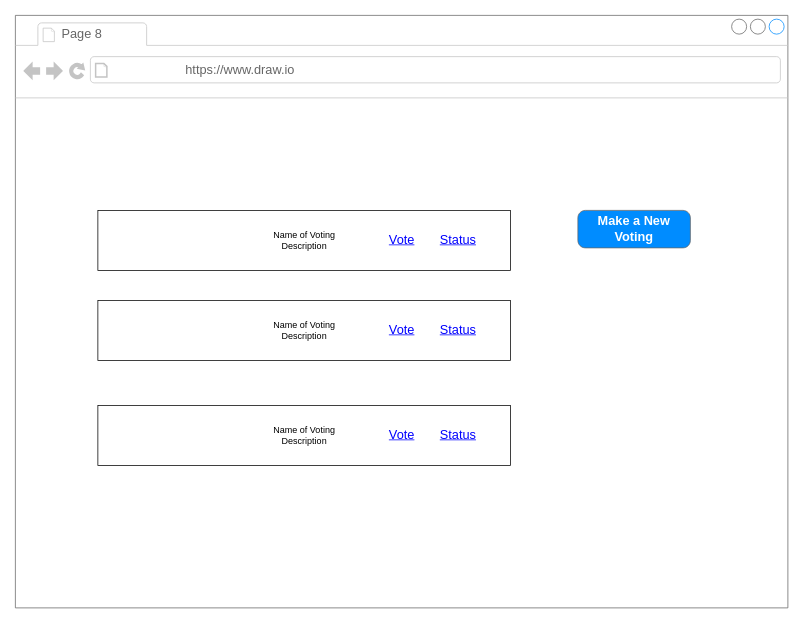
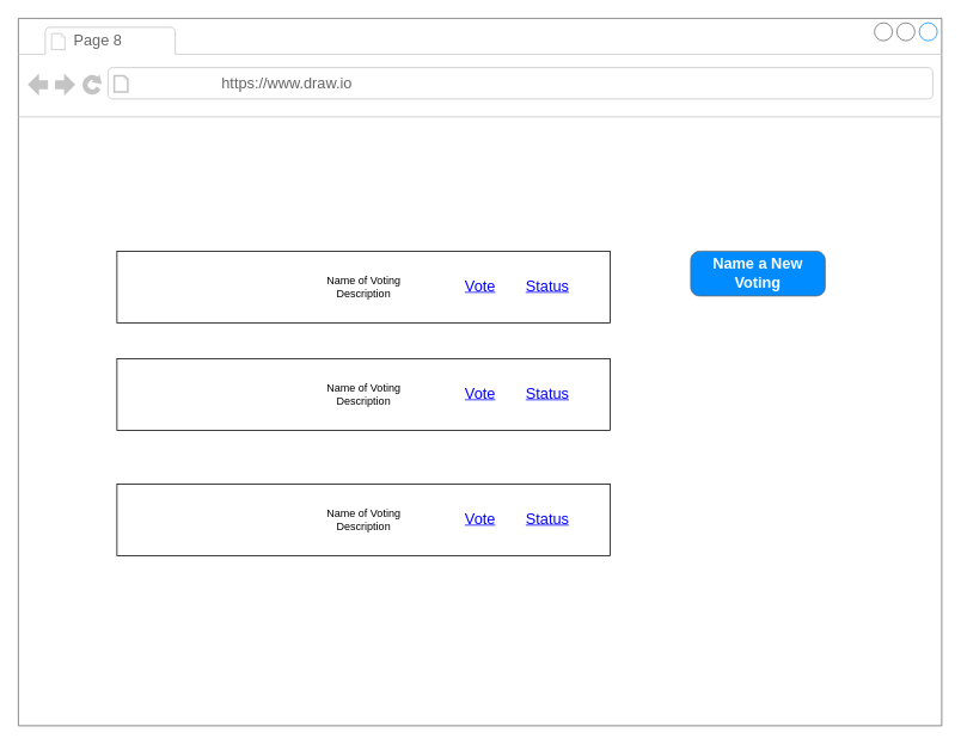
  <mxCell id="0" />
  <mxCell id="1" parent="0" />
  <mxCell id="2" value="" style="strokeWidth=1;shadow=0;dashed=0;align=center;html=1;shape=mxgraph.mockup.containers.browserWindow;rSize=0;strokeColor=#666666;strokeColor2=#008cff;strokeColor3=#c4c4c4;mainText=,;recursiveResize=0;" vertex="1" parent="1"><mxGeometry x="20" y="20" width="1030" height="790" as="geometry" /></mxCell>
  <mxCell id="3" value="Page 8" style="strokeWidth=1;shadow=0;dashed=0;align=center;html=1;shape=mxgraph.mockup.containers.anchor;fontSize=17;fontColor=#666666;align=left;" vertex="1" parent="2"><mxGeometry x="60" y="12" width="110" height="26" as="geometry" /></mxCell>
  <mxCell id="4" value="https://www.draw.io" style="strokeWidth=1;shadow=0;dashed=0;align=center;html=1;shape=mxgraph.mockup.containers.anchor;rSize=0;fontSize=17;fontColor=#666666;align=left;" vertex="1" parent="2"><mxGeometry x="225" y="60" width="250" height="26" as="geometry" /></mxCell>
- <mxCell id="5" value="Make a New Voting" style="strokeWidth=1;shadow=0;dashed=0;align=center;html=1;shape=mxgraph.mockup.buttons.button;strokeColor=#666666;fontColor=#ffffff;mainText=;buttonStyle=round;fontSize=17;fontStyle=1;fillColor=#008cff;whiteSpace=wrap;" vertex="1" parent="2"><mxGeometry x="750" y="260" width="150" height="50" as="geometry" /></mxCell>
+ <mxCell id="5" value="Name a New Voting" style="strokeWidth=1;shadow=0;dashed=0;align=center;html=1;shape=mxgraph.mockup.buttons.button;strokeColor=#666666;fontColor=#ffffff;mainText=;buttonStyle=round;fontSize=17;fontStyle=1;fillColor=#008cff;whiteSpace=wrap;" vertex="1" parent="2"><mxGeometry x="750" y="260" width="150" height="50" as="geometry" /></mxCell>
  <mxCell id="6" value="Name of Voting&lt;br&gt;Description" style="html=1;" vertex="1" parent="2"><mxGeometry x="110" y="260" width="550" height="80" as="geometry" /></mxCell>
  <mxCell id="7" value="Vote" style="shape=rectangle;strokeColor=none;fillColor=none;linkText=;fontSize=17;fontColor=#0000ff;fontStyle=4;html=1;align=center;" vertex="1" parent="2"><mxGeometry x="455" y="285" width="120" height="30" as="geometry" /></mxCell>
  <mxCell id="8" value="Name of Voting&lt;br&gt;Description" style="html=1;" vertex="1" parent="2"><mxGeometry x="110" y="380" width="550" height="80" as="geometry" /></mxCell>
  <mxCell id="9" value="Name of Voting&lt;br&gt;Description" style="html=1;" vertex="1" parent="2"><mxGeometry x="110" y="520" width="550" height="80" as="geometry" /></mxCell>
  <mxCell id="10" value="Vote" style="shape=rectangle;strokeColor=none;fillColor=none;linkText=;fontSize=17;fontColor=#0000ff;fontStyle=4;html=1;align=center;" vertex="1" parent="2"><mxGeometry x="440" y="405" width="150" height="30" as="geometry" /></mxCell>
  <mxCell id="11" value="Vote" style="shape=rectangle;strokeColor=none;fillColor=none;linkText=;fontSize=17;fontColor=#0000ff;fontStyle=4;html=1;align=center;" vertex="1" parent="2"><mxGeometry x="440" y="545" width="150" height="30" as="geometry" /></mxCell>
  <mxCell id="12" value="Status" style="shape=rectangle;strokeColor=none;fillColor=none;linkText=;fontSize=17;fontColor=#0000ff;fontStyle=4;html=1;align=center;" vertex="1" parent="2"><mxGeometry x="515" y="285" width="150" height="30" as="geometry" /></mxCell>
  <mxCell id="13" value="Status" style="shape=rectangle;strokeColor=none;fillColor=none;linkText=;fontSize=17;fontColor=#0000ff;fontStyle=4;html=1;align=center;" vertex="1" parent="2"><mxGeometry x="515" y="405" width="150" height="30" as="geometry" /></mxCell>
  <mxCell id="14" value="Status" style="shape=rectangle;strokeColor=none;fillColor=none;linkText=;fontSize=17;fontColor=#0000ff;fontStyle=4;html=1;align=center;" vertex="1" parent="2"><mxGeometry x="515" y="545" width="150" height="30" as="geometry" /></mxCell>
